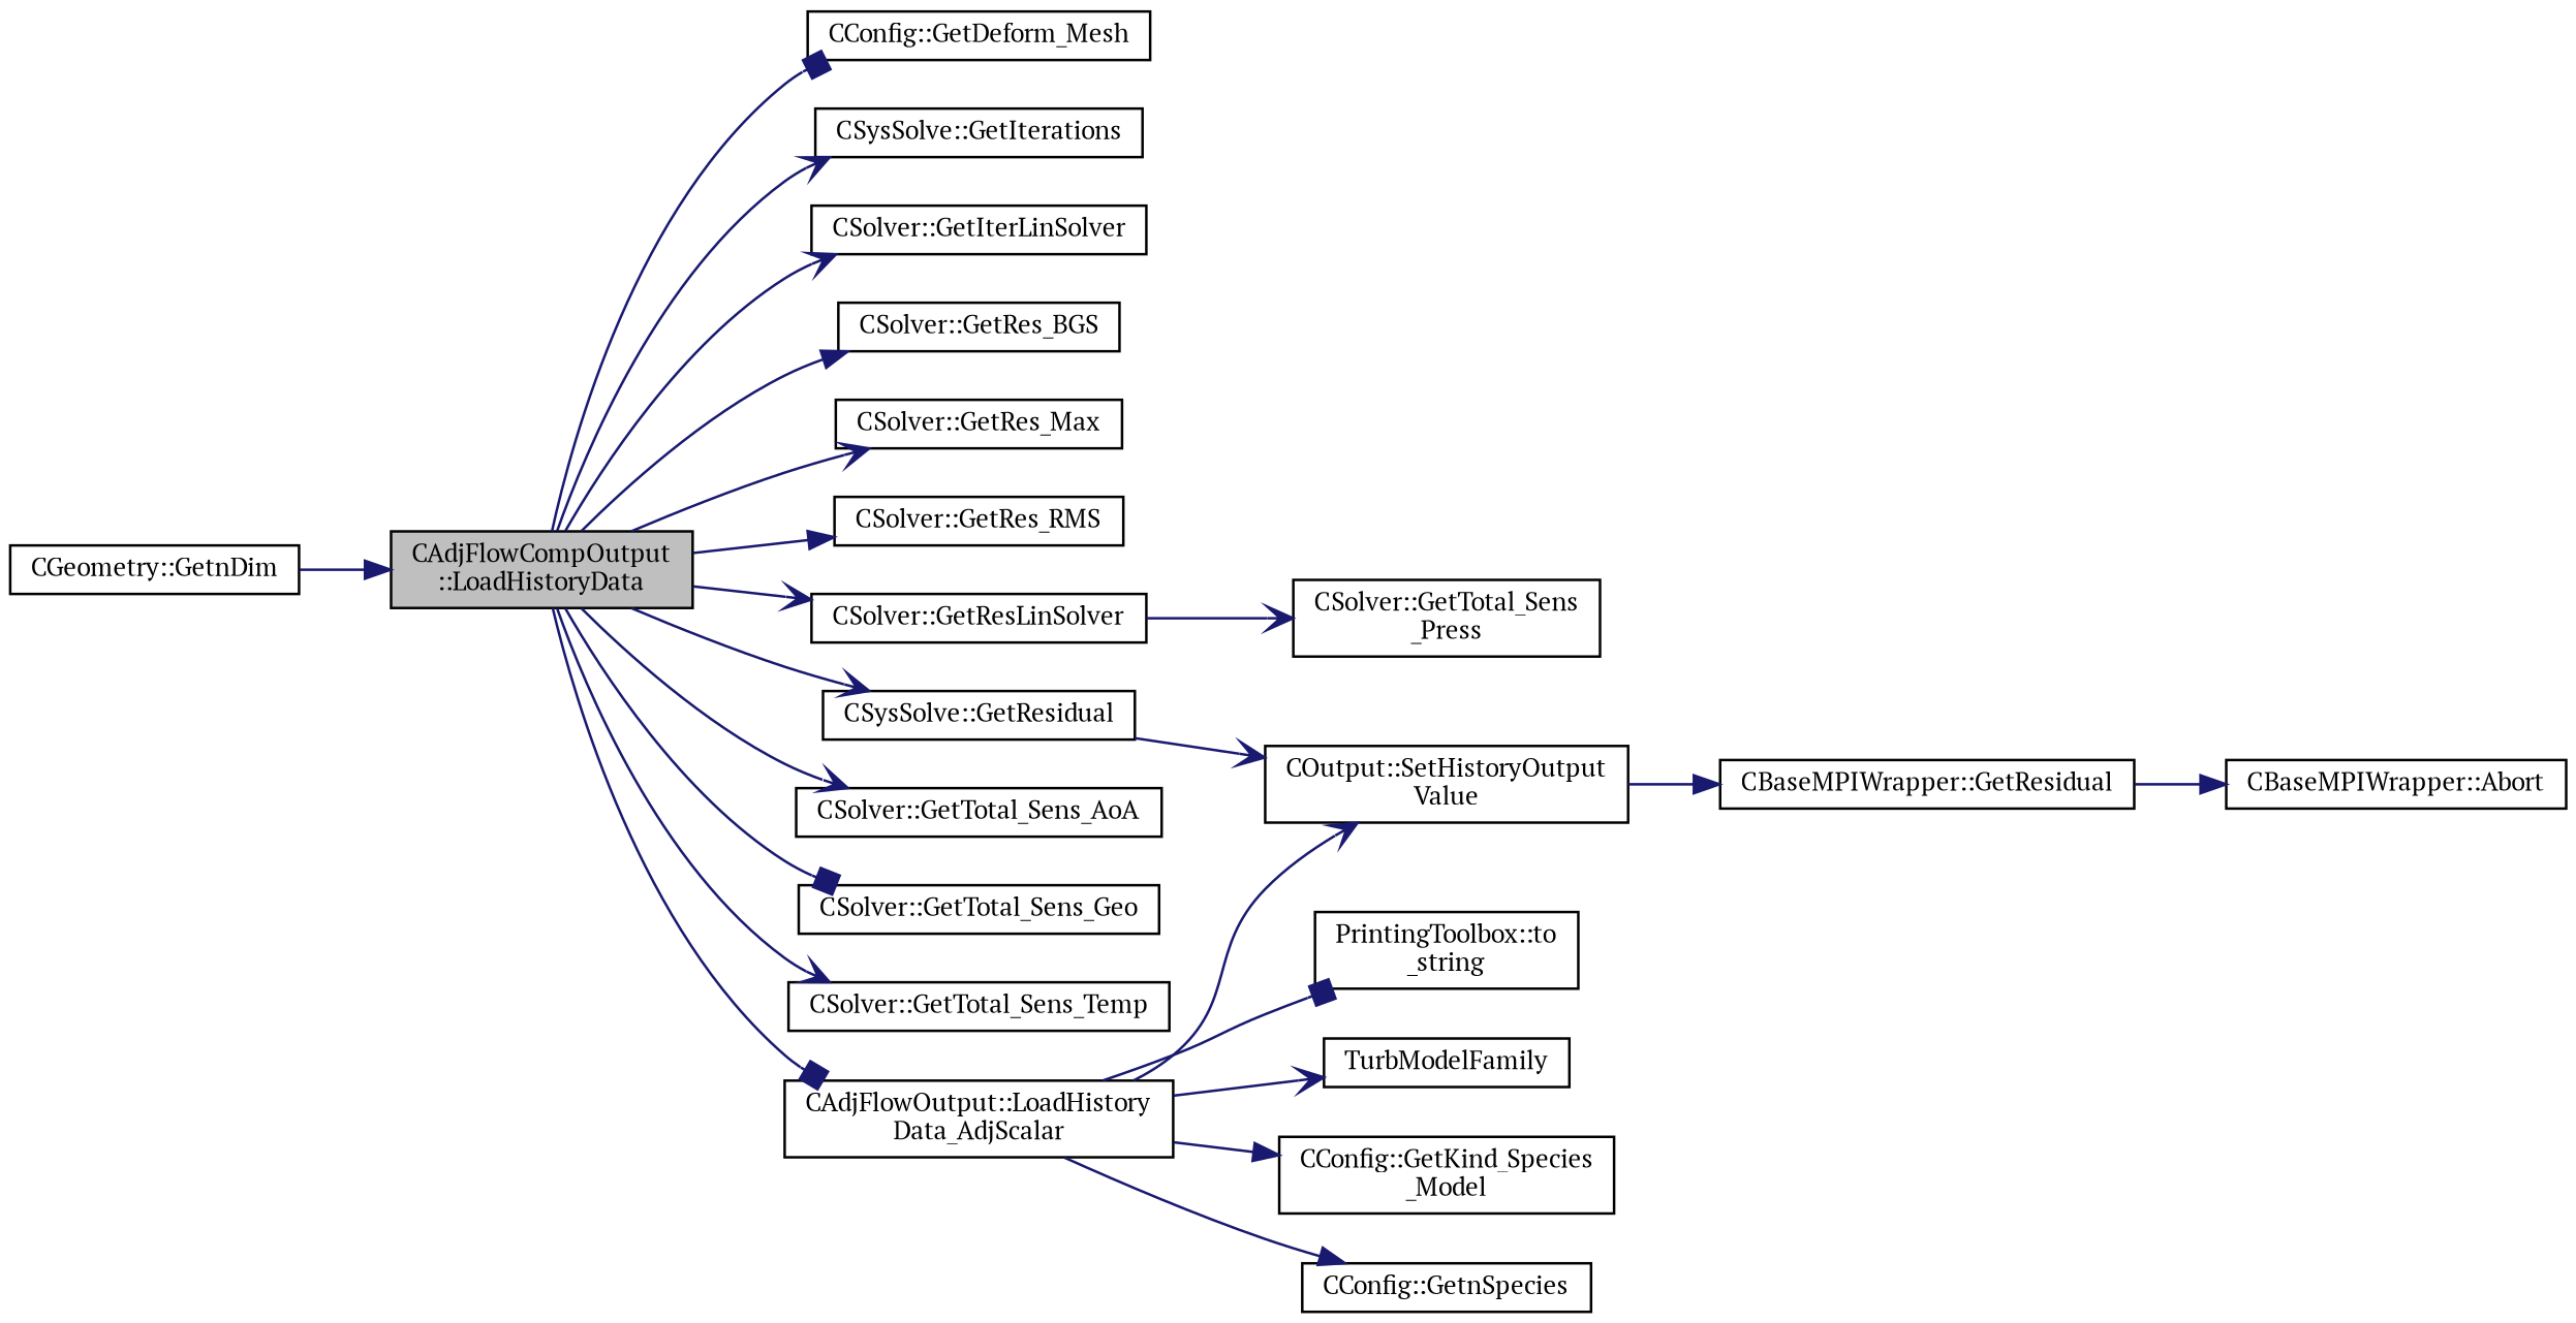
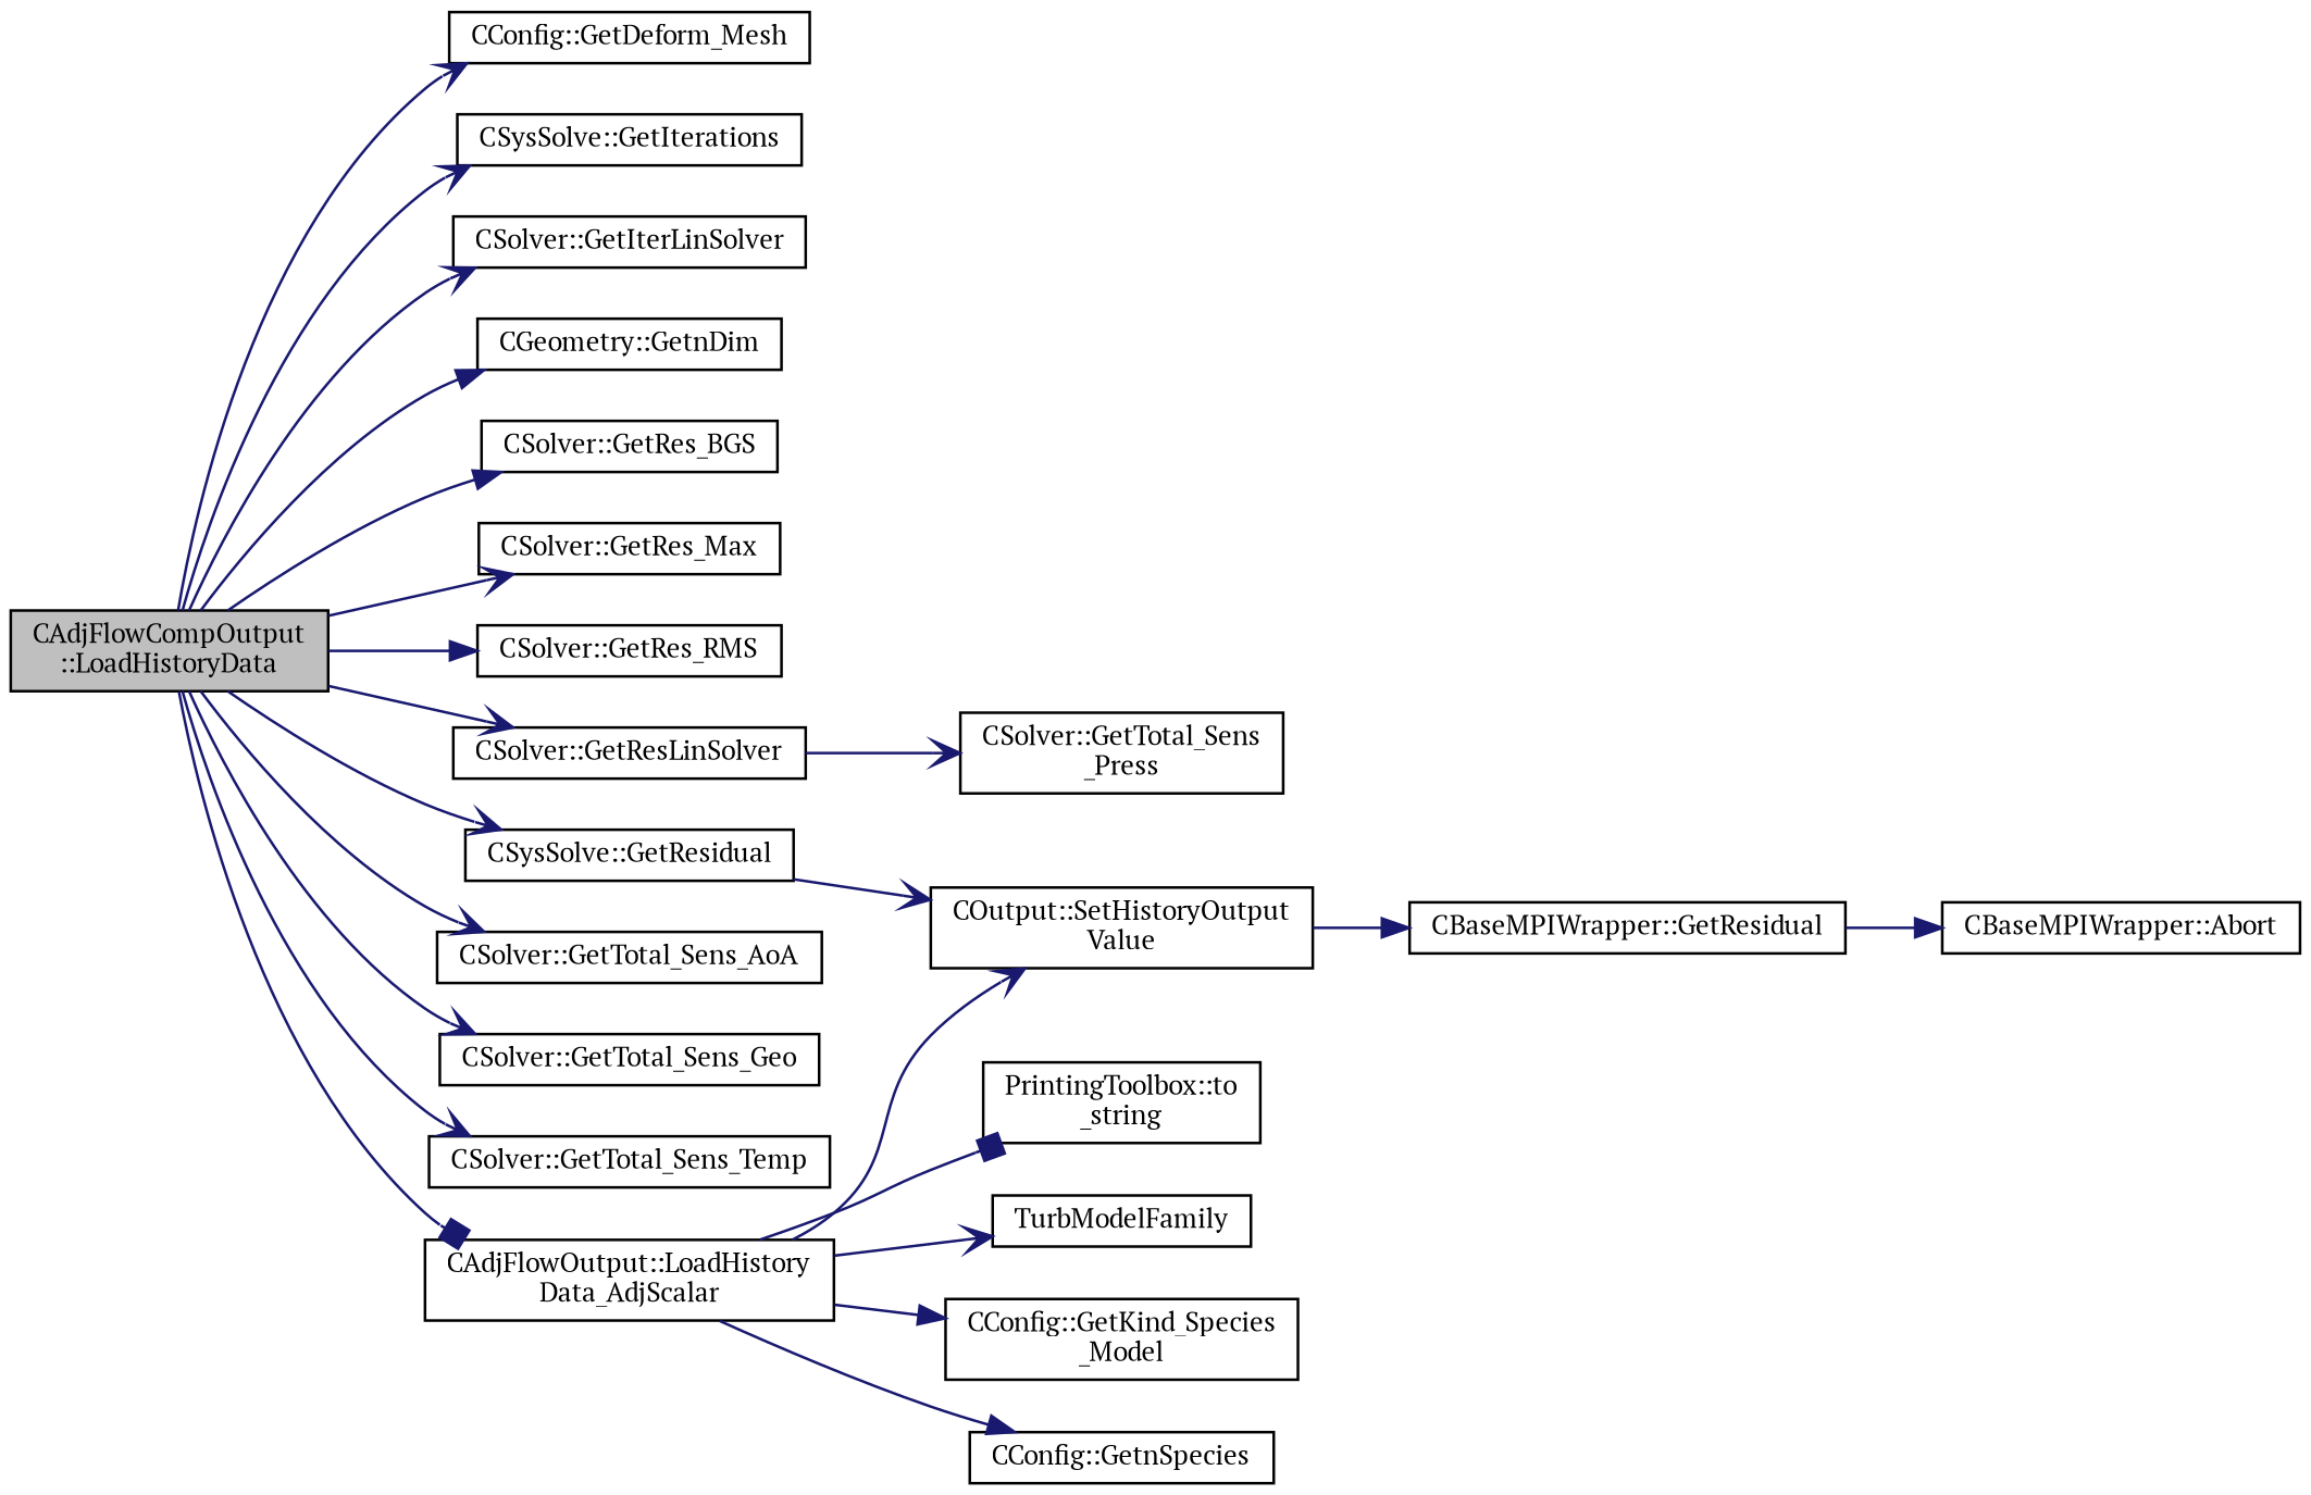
  digraph {
    fontname="PT Serif"
    rankdir=LR
    node [color=black fillcolor=white fontname="PT Serif" fontsize=10 shape=record style=filled]
    edge [arrowhead=vee color=midnightblue fontname="PT Serif" fontsize=10 labelfontname=Helvetica labelfontsize=10 style=solid]
    n1 [fillcolor=grey75 fontcolor=black height=0.2 label="CAdjFlowCompOutput\l::LoadHistoryData" width=0.4]
    n2 [height=0.2 label="CConfig::GetDeform_Mesh" width=0.4]
    n3 [height=0.2 label="CSysSolve::GetIterations" width=0.4]
    n4 [height=0.2 label="CSolver::GetIterLinSolver" width=0.4]
    n5 [height=0.2 label="CGeometry::GetnDim" width=0.4]
    n6 [height=0.2 label="CSolver::GetRes_BGS" width=0.4]
    n7 [height=0.2 label="CSolver::GetRes_Max" width=0.4]
    n8 [height=0.2 label="CSolver::GetRes_RMS" width=0.4]
    n9 [height=0.2 label="CSysSolve::GetResidual" width=0.4]
    n10 [height=0.2 label="CSolver::GetResLinSolver" width=0.4]
    n11 [height=0.2 label="CSolver::GetTotal_Sens_AoA" width=0.4]
    n12 [height=0.2 label="CSolver::GetTotal_Sens_Geo" width=0.4]
    n13 [height=0.2 label="CSolver::GetTotal_Sens_Temp" width=0.4]
    n14 [height=0.2 label="CAdjFlowOutput::LoadHistory\lData_AdjScalar" width=0.4]
    n15 [height=0.2 label="COutput::SetHistoryOutput\lValue" width=0.4]
    n16 [height=0.2 label="CSolver::GetTotal_Sens\l_Press" width=0.4]
    n17 [height=0.2 label="CConfig::GetKind_Species\l_Model" width=0.4]
    n18 [height=0.2 label="CConfig::GetnSpecies" width=0.4]
    n19 [height=0.2 label="PrintingToolbox::to\l_string" width=0.4]
    n20 [height=0.2 label=TurbModelFamily width=0.4]
    n21 [height=0.2 label="CBaseMPIWrapper::GetResidual" width=0.4]
    n22 [height=0.2 label="CBaseMPIWrapper::Abort" width=0.4]
-   n1 -> n2 [arrowhead=box]
+   n1 -> n2
    n1 -> n3
    n1 -> n4
-   n5 -> n1 [arrowhead=normal]
+   n1 -> n5 [arrowhead=normal]
    n1 -> n6 [arrowhead=normal]
    n1 -> n7
    n1 -> n8 [arrowhead=normal]
    n1 -> n9
    n1 -> n10
    n1 -> n11
-   n1 -> n12 [arrowhead=box]
+   n1 -> n12
    n1 -> n13
    n1 -> n14 [arrowhead=box]
    n9 -> n15
    n10 -> n16
    n14 -> n15
    n14 -> n17 [arrowhead=normal]
    n14 -> n18 [arrowhead=normal]
    n14 -> n19 [arrowhead=box]
    n14 -> n20
    n15 -> n21 [arrowhead=normal]
    n21 -> n22 [arrowhead=normal]
  }
